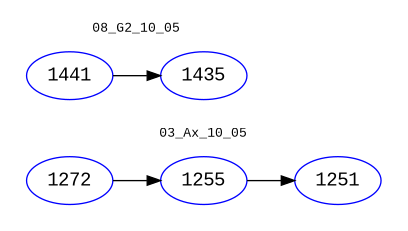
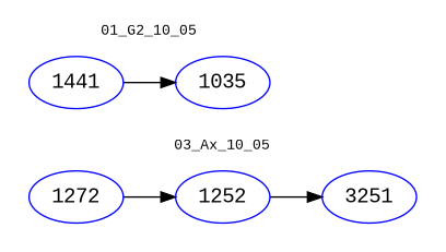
  digraph {
    fontname="Liberation Mono"
    rankdir=LR
    node [color=blue fontname="Liberation Mono"]
    edge [color=black fontname="Liberation Mono"]
    n1 [label=1272]
-   n2 [label=1255]
-   n3 [label=1251]
+   n2 [label=1252]
+   n3 [label=3251]
    n4 [label=1441]
-   n5 [label=1435]
+   n5 [label=1035]
    subgraph cluster_1 {
      color=white
      fontsize=10
      label="03_Ax_10_05"
      n1
      n2
      n3
    }
    subgraph cluster_2 {
      color=white
      fontsize=10
-     label="08_G2_10_05"
+     label="01_G2_10_05"
      n4
      n5
    }
    n1 -> n2
    n2 -> n3
    n4 -> n5
  }
